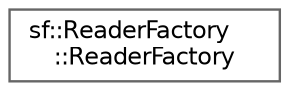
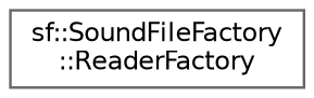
  digraph {
    rankdir=LR
-   n1 [color=grey40 fillcolor=white fontname=Helvetica fontsize=10 height=0.2 label="sf::ReaderFactory\l::ReaderFactory" shape=box style=filled width=0.4]
+   n1 [color=grey40 fillcolor=white fontname=Helvetica fontsize=10 height=0.2 label="sf::SoundFileFactory\l::ReaderFactory" shape=box style=filled width=0.4]
  }
